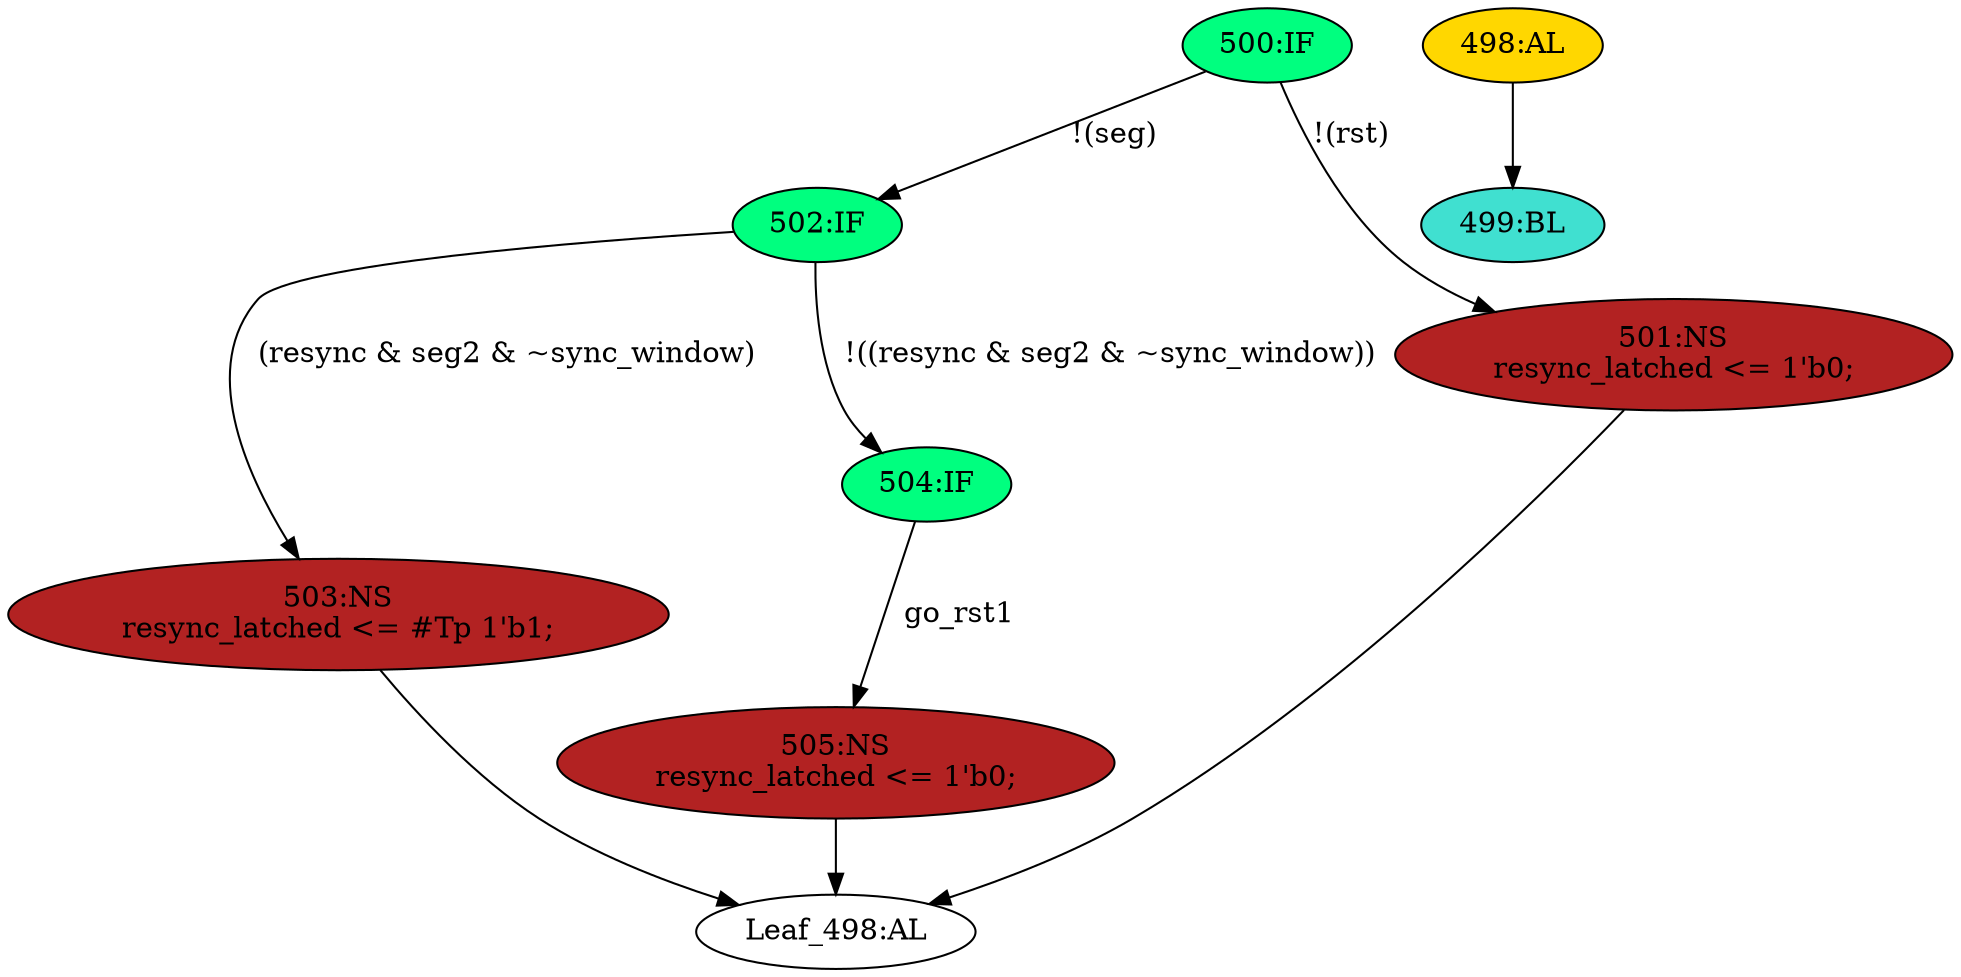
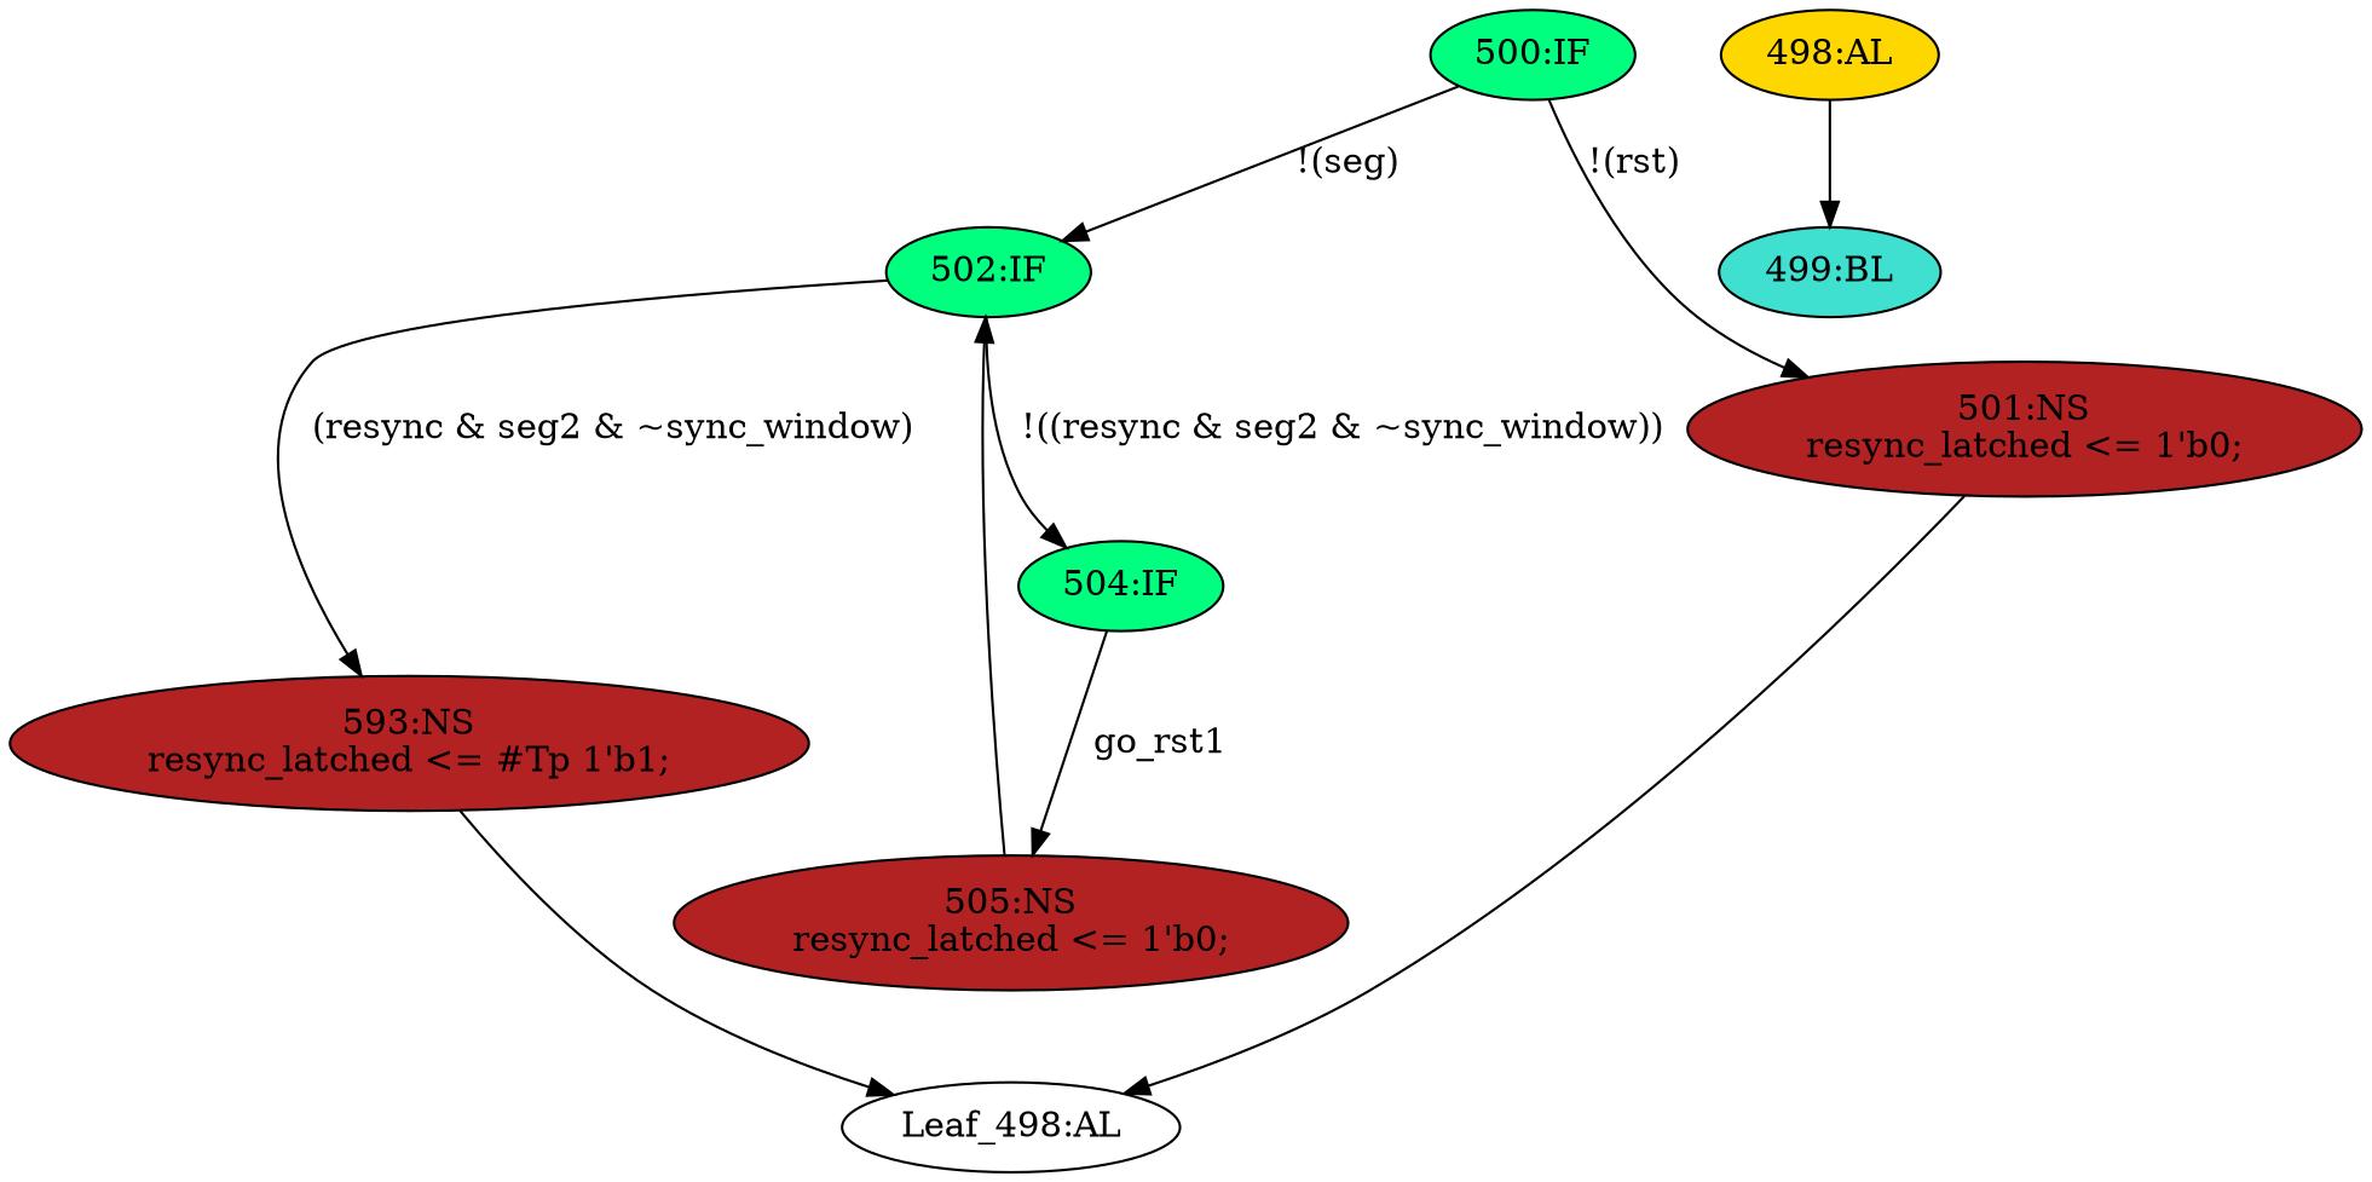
  strict digraph {
    fontname="DejaVu Serif"
    node [fontname="DejaVu Serif" fillcolor=springgreen statements="[]" style=filled typ=IfStatement]
    edge [cond="[]" fontname="DejaVu Serif" lineno=None]
    n1 [def_var="['resync_latched']" label="Leaf_498:AL" fillcolor="" statements="" style="" typ=""]
    n2 [ast="<pyverilog.vparser.ast.IfStatement object at 0x7f2998c0ced0>" label="500:IF"]
    n3 [ast="<pyverilog.vparser.ast.IfStatement object at 0x7f2998c0cf50>" label="502:IF"]
    n4 [ast="<pyverilog.vparser.ast.NonblockingSubstitution object at 0x7f2998c125d0>" fillcolor=firebrick label="501:NS\nresync_latched <= 1'b0;" statements="[<pyverilog.vparser.ast.NonblockingSubstitution object at 0x7f2998c125d0>]" typ=NonblockingSubstitution]
    n5 [ast="<pyverilog.vparser.ast.IfStatement object at 0x7f2998c0cf90>" label="504:IF"]
-   n6 [ast="<pyverilog.vparser.ast.NonblockingSubstitution object at 0x7f2998c12250>" fillcolor=firebrick label="503:NS\nresync_latched <= #Tp 1'b1;" statements="[<pyverilog.vparser.ast.NonblockingSubstitution object at 0x7f2998c12250>]" typ=NonblockingSubstitution]
+   n6 [ast="<pyverilog.vparser.ast.NonblockingSubstitution object at 0x7f2998c12250>" fillcolor=firebrick label="593:NS\nresync_latched <= #Tp 1'b1;" statements="[<pyverilog.vparser.ast.NonblockingSubstitution object at 0x7f2998c12250>]" typ=NonblockingSubstitution]
    n7 [ast="<pyverilog.vparser.ast.NonblockingSubstitution object at 0x7f2998c12050>" fillcolor=firebrick label="505:NS\nresync_latched <= 1'b0;" statements="[<pyverilog.vparser.ast.NonblockingSubstitution object at 0x7f2998c12050>]" typ=NonblockingSubstitution]
    n8 [ast="<pyverilog.vparser.ast.Block object at 0x7f2998c12790>" fillcolor=turquoise label="499:BL" typ=Block]
    n9 [ast="<pyverilog.vparser.ast.Always object at 0x7f2998c12810>" clk_sens=True fillcolor=gold label="498:AL" sens="['clk', 'rst']" typ=Always use_var="['rst', 'sync_window', 'resync', 'go_seg1', 'seg2']"]
    n2 -> n3 [cond="['rst']" label="!(seg)" lineno=500]
    n2 -> n4 [cond="['rst']" label="!(rst)" lineno=500]
    n3 -> n5 [cond="['resync', 'seg2', 'sync_window']" label="!((resync & seg2 & ~sync_window))" lineno=502]
    n3 -> n6 [cond="['resync', 'seg2', 'sync_window']" label="(resync & seg2 & ~sync_window)" lineno=502]
    n4 -> n1
    n5 -> n7 [cond="['go_seg1']" label=go_rst1 lineno=504]
    n6 -> n1
-   n7 -> n1
+   n7 -> n3
    n9 -> n8
  }
